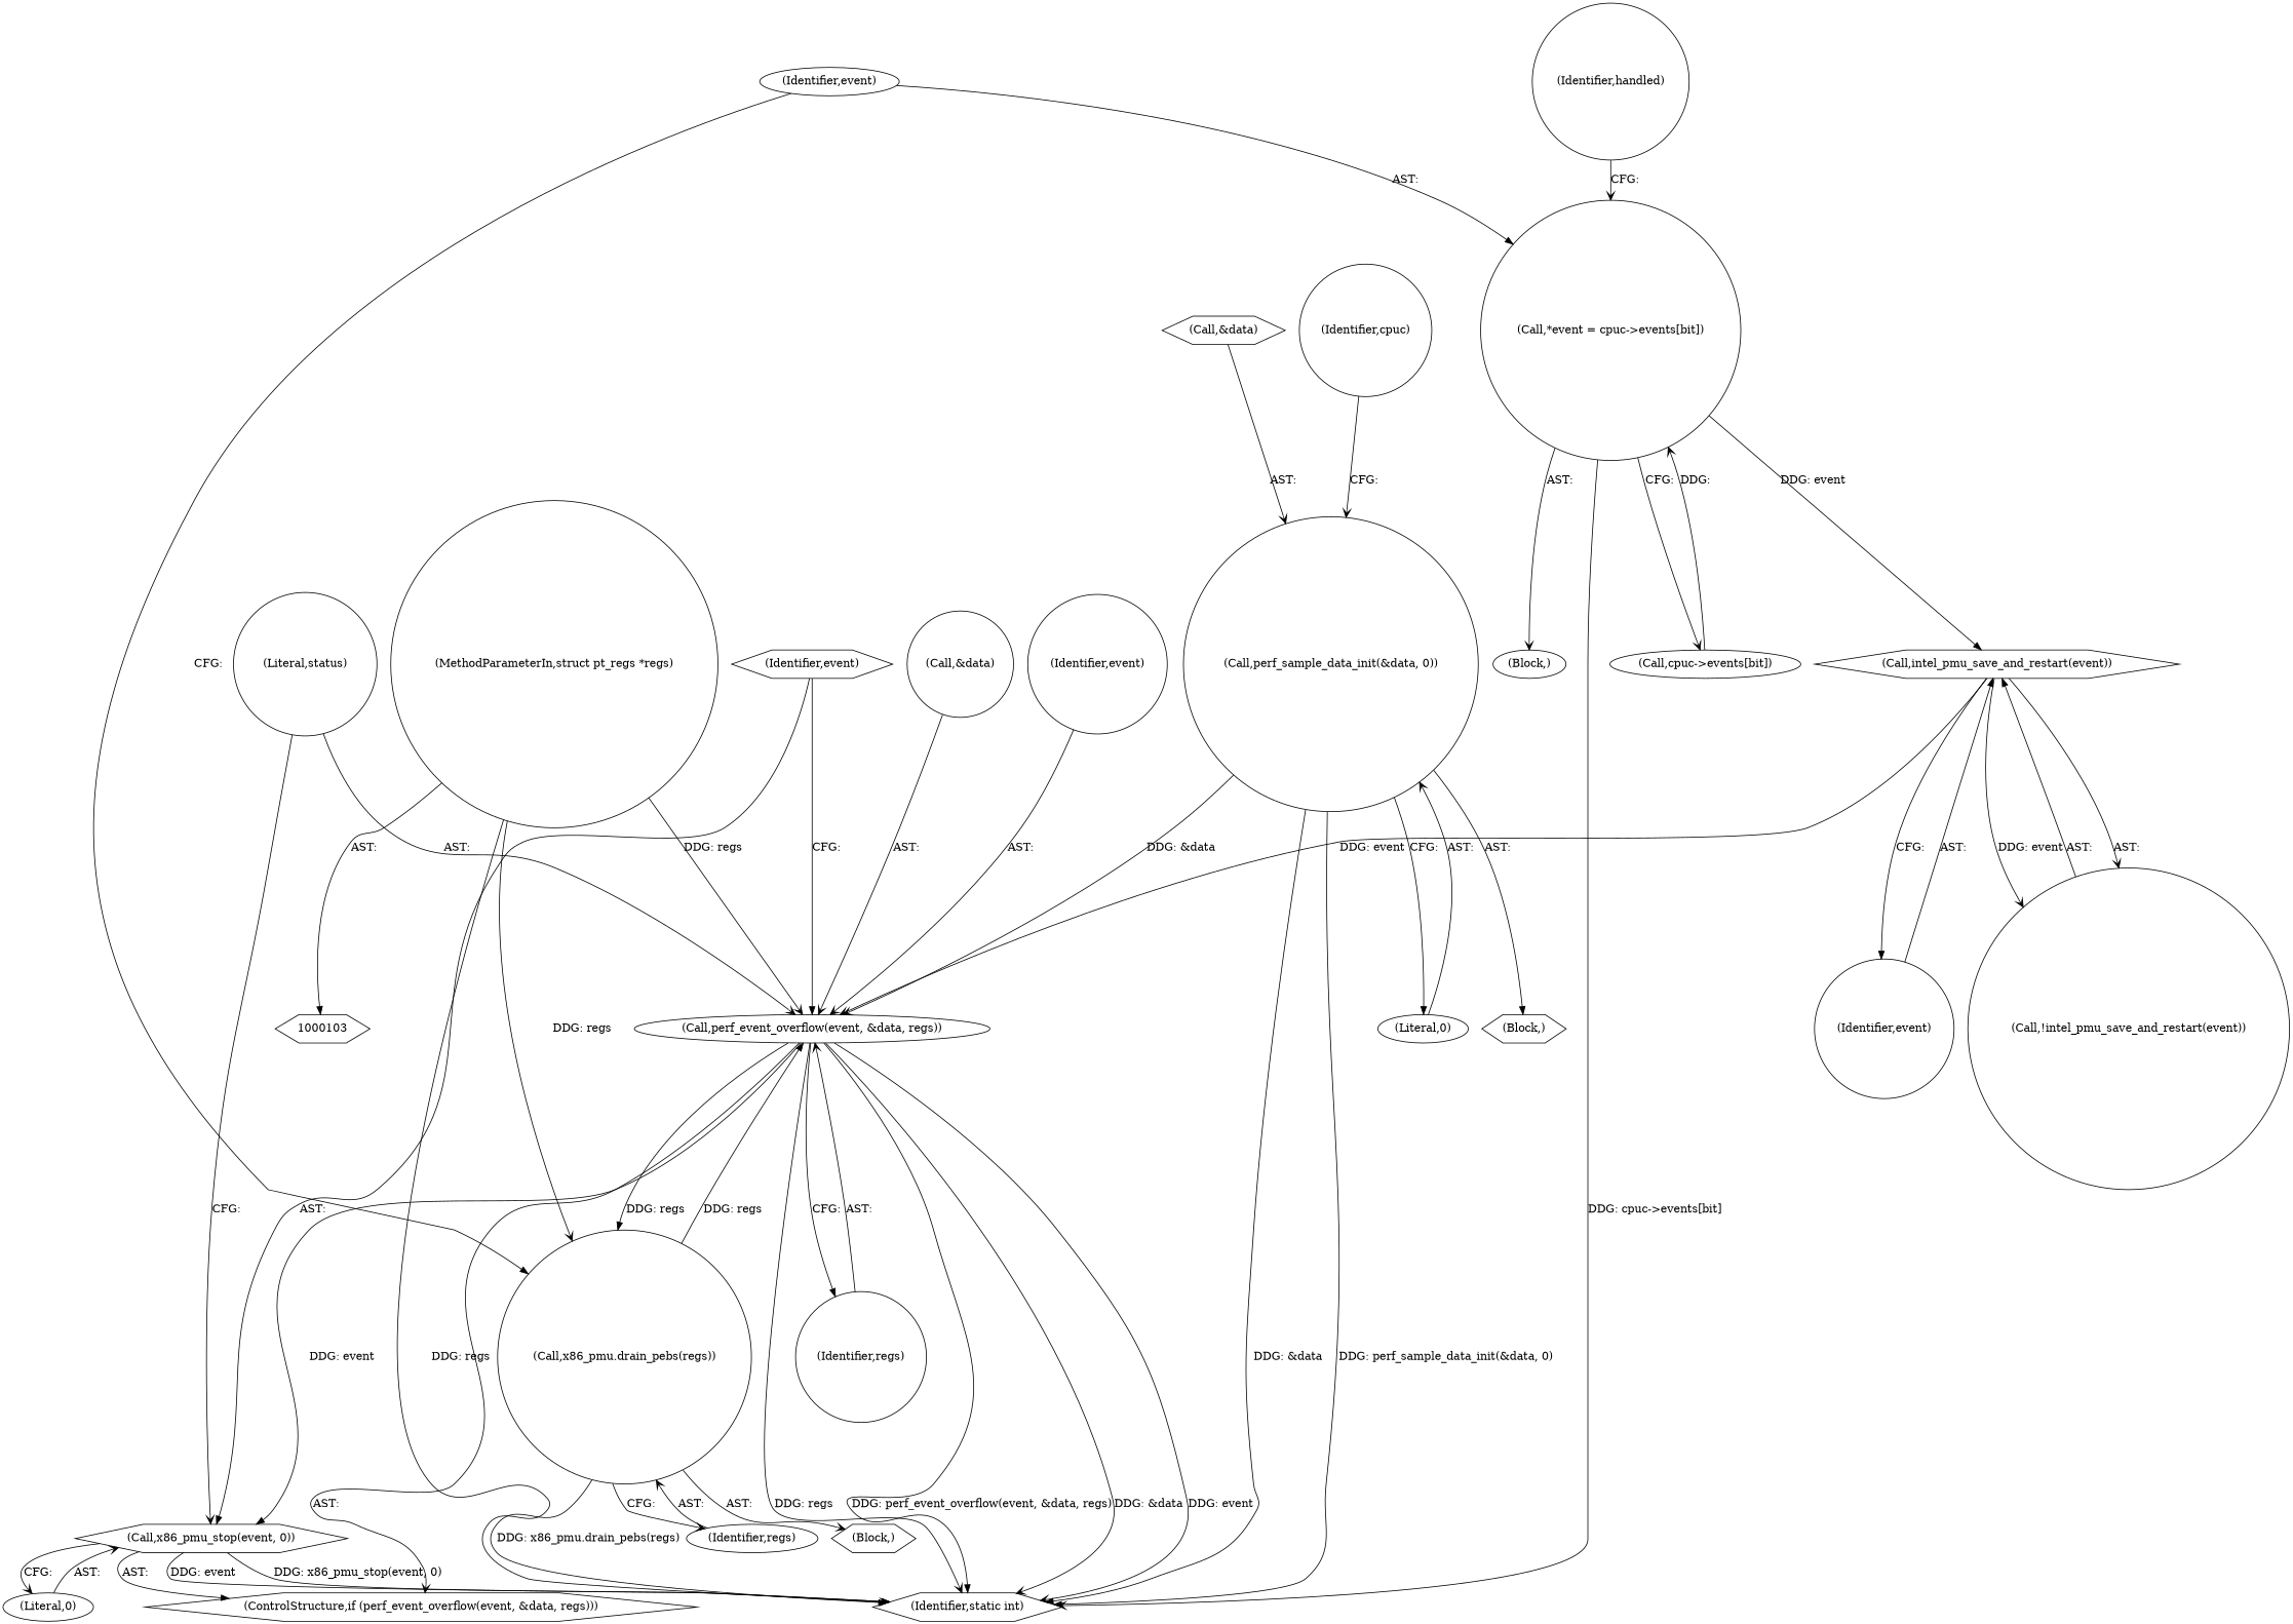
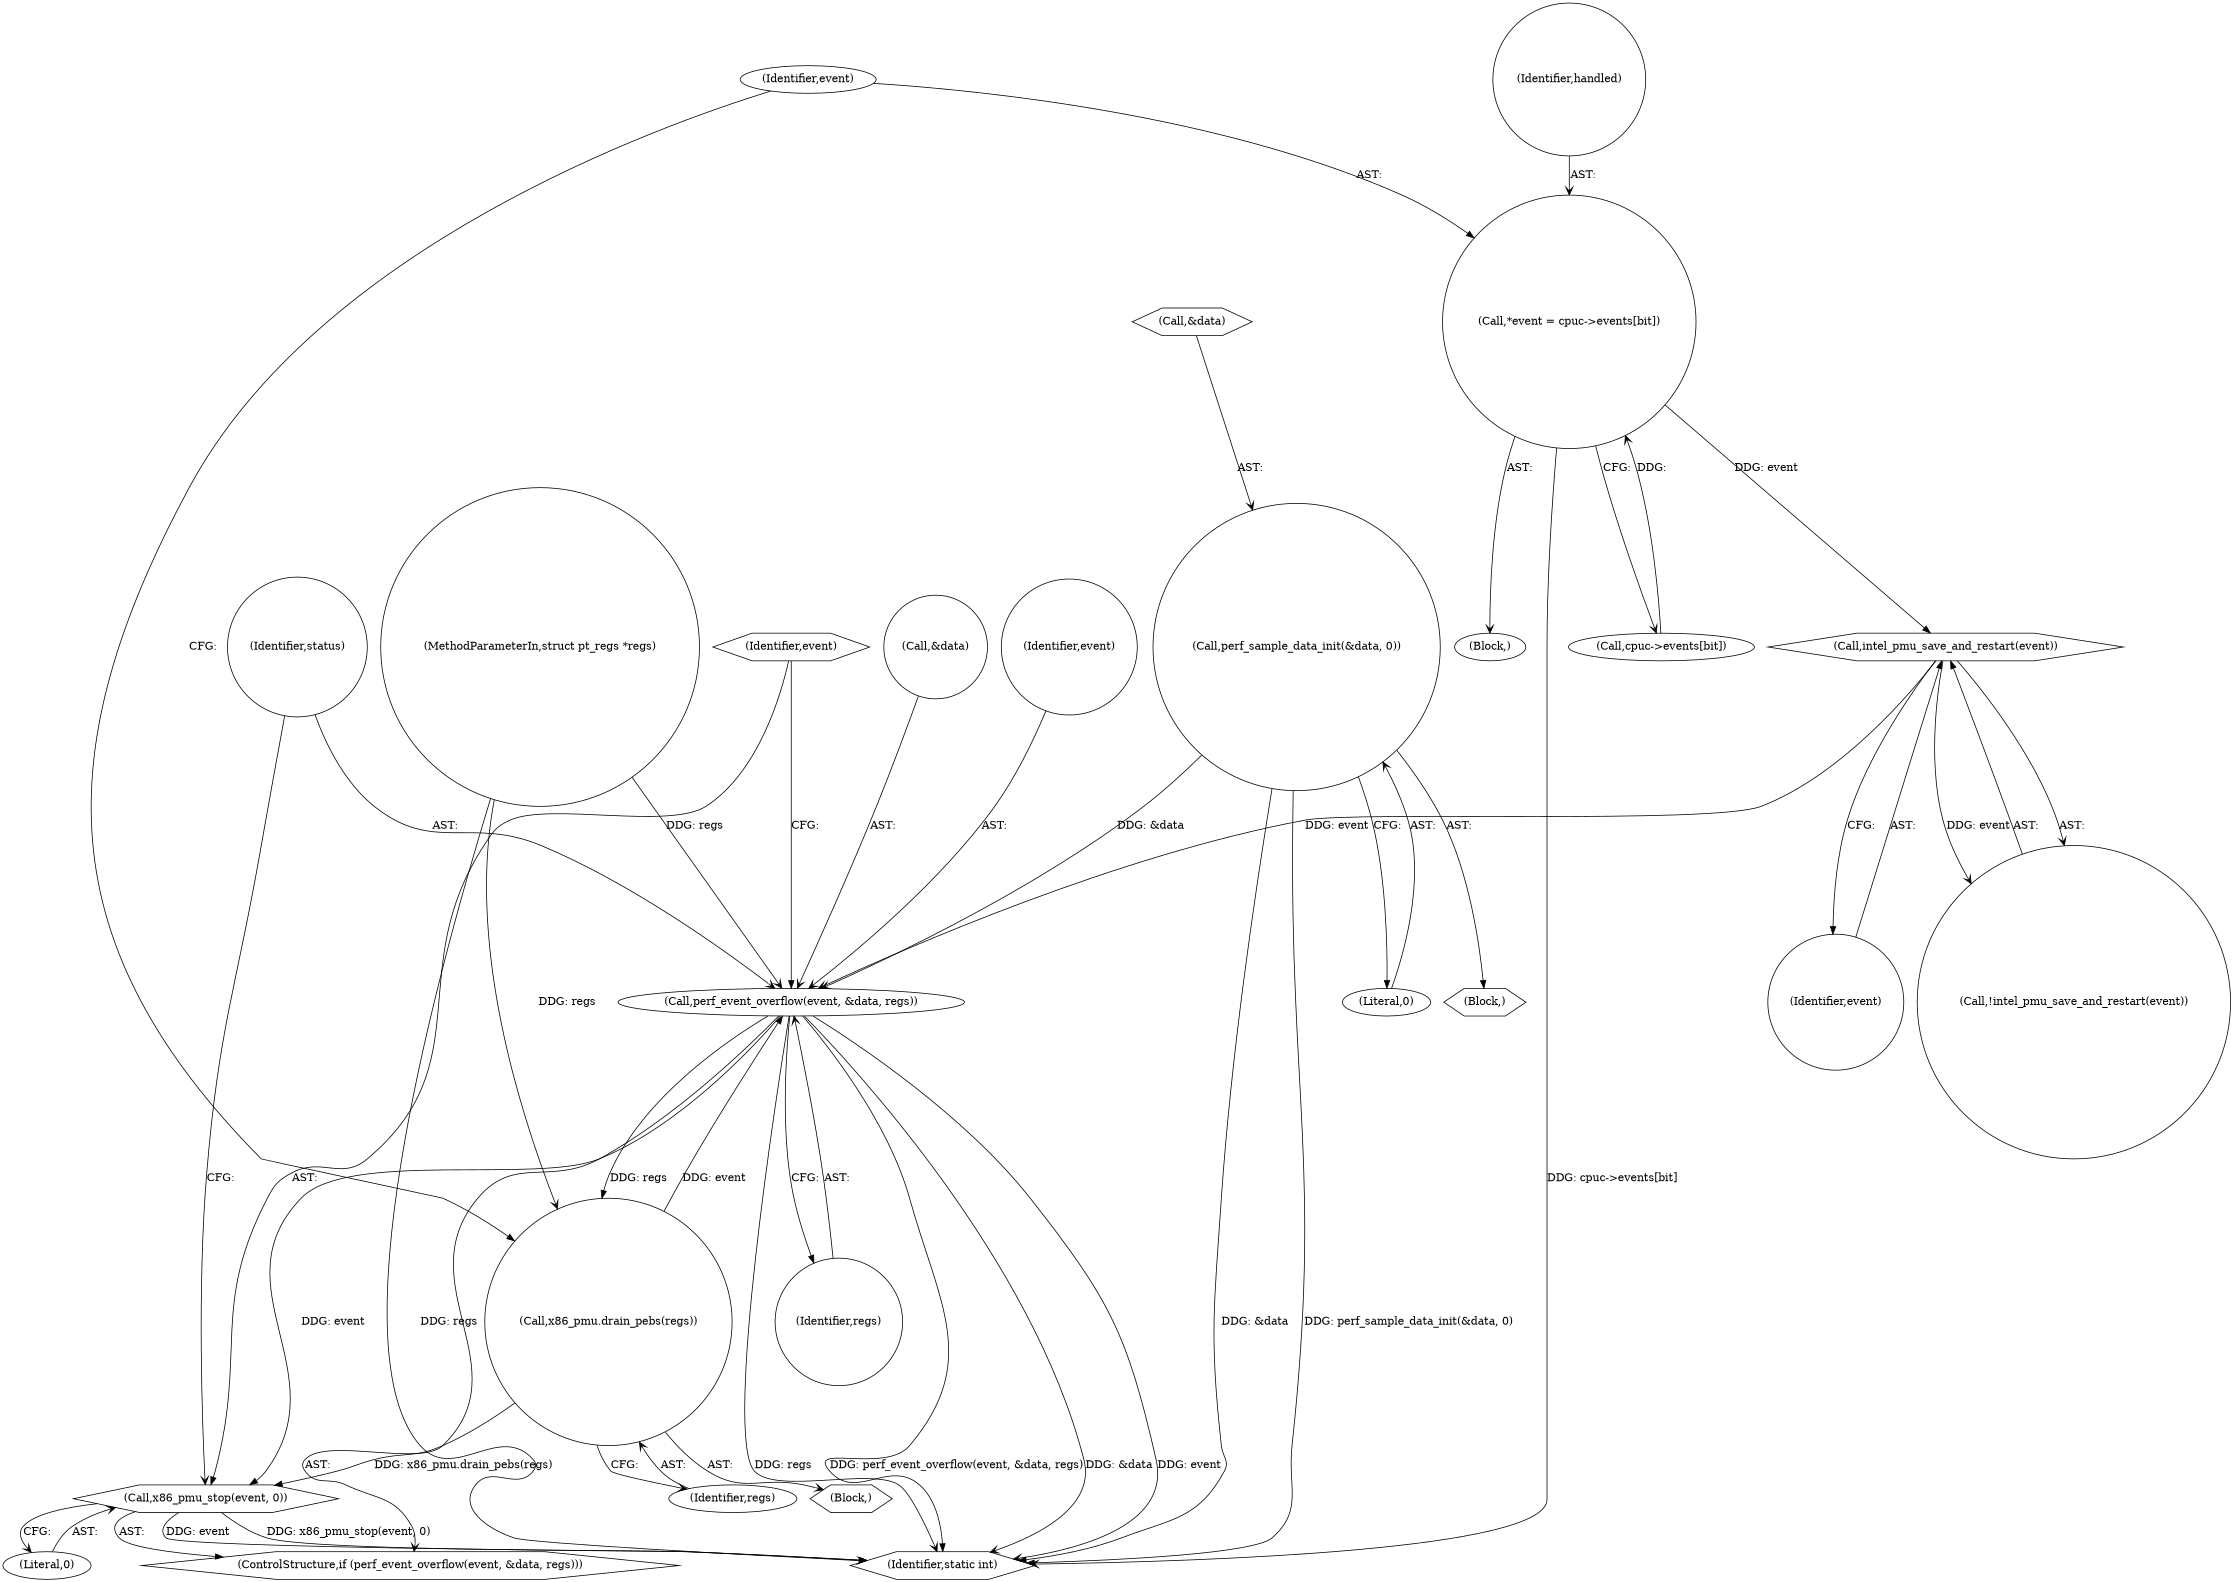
  digraph {
    node [shape=circle]
    edge [arrowhead=vee]
    n1 [label="(Call,x86_pmu_stop(event, 0))" shape=hexagon]
    n2 [label="(Literal,0)" shape=ellipse]
    n3 [label="(Identifier,static int)" shape=hexagon]
    n4 [label="(ControlStructure,if (perf_event_overflow(event, &data, regs)))" shape=hexagon]
    n5 [label="(Call,perf_event_overflow(event, &data, regs))" shape=ellipse]
    n6 [label="(Call,x86_pmu.drain_pebs(regs))"]
    n7 [label="(Identifier,regs)"]
    n8 [label="(Identifier,regs)" shape=ellipse]
    n9 [label="(Block,)" shape=hexagon]
    n10 [label="(Call,intel_pmu_save_and_restart(event))" shape=hexagon]
    n11 [label="(Call,!intel_pmu_save_and_restart(event))"]
    n12 [label="(Identifier,event)"]
    n13 [label="(Call,*event = cpuc->events[bit])"]
    n14 [label="(Block,)" shape=ellipse]
    n15 [label="(Call,cpuc->events[bit])" shape=ellipse]
    n16 [label="(Call,perf_sample_data_init(&data, 0))"]
    n17 [label="(Literal,0)" shape=ellipse]
    n18 [label="(Block,)" shape=hexagon]
    n19 [label="(MethodParameterIn,struct pt_regs *regs)"]
-   1000103 [shape=hexagon]
    n21 [label="(Identifier,event)" shape=ellipse]
    n22 [label="(Call,&data)" shape=hexagon]
    n23 [label="(Identifier,handled)"]
    n24 [label="(Identifier,event)" shape=hexagon]
-   n25 [label="(Identifier,cpuc)"]
-   n26 [label="(Literal,status)"]
+   n26 [label="(Identifier,status)"]
    n27 [label="(Call,&data)"]
    n28 [label="(Identifier,event)"]
    n1 -> n2 [label="CFG: "]
    n1 -> n3 [arrowhead=normal label="DDG: event"]
    n1 -> n3 [arrowhead=normal label="DDG: x86_pmu_stop(event, 0)"]
    n1 -> n4 [arrowhead=normal label="AST: "]
    n2 -> n1 [label="AST: "]
    n5 -> n1 [arrowhead=normal label="DDG: event"]
    n5 -> n3 [label="DDG: regs"]
    n5 -> n3 [arrowhead=normal label="DDG: perf_event_overflow(event, &data, regs)"]
    n5 -> n3 [label="DDG: &data"]
    n5 -> n3 [label="DDG: event"]
    n5 -> n4 [label="AST: "]
    n5 -> n6 [arrowhead=normal label="DDG: regs"]
    n5 -> n7 [arrowhead=normal label="CFG: "]
-   n6 -> n3 [arrowhead=normal label="DDG: x86_pmu.drain_pebs(regs)"]
-   n6 -> n5 [arrowhead=normal label="DDG: regs"]
+   n6 -> n1 [arrowhead=normal label="DDG: x86_pmu.drain_pebs(regs)"]
+   n6 -> n5 [arrowhead=normal label="DDG: event"]
    n6 -> n8 [label="CFG: "]
    n6 -> n9 [label="AST: "]
    n7 -> n5 [label="AST: "]
    n8 -> n6 [label="AST: "]
    n10 -> n5 [label="DDG: event"]
    n10 -> n11 [label="AST: "]
    n10 -> n11 [label="DDG: event"]
    n10 -> n12 [arrowhead=normal label="CFG: "]
    n11 -> n10 [arrowhead=normal label="AST: "]
    n12 -> n10 [arrowhead=normal label="AST: "]
    n13 -> n3 [label="DDG: cpuc->events[bit]"]
    n13 -> n10 [arrowhead=normal label="DDG: event"]
    n13 -> n14 [label="AST: "]
    n13 -> n15 [label="CFG: "]
    n15 -> n13 [label="DDG: "]
    n16 -> n3 [arrowhead=normal label="DDG: perf_sample_data_init(&data, 0)"]
    n16 -> n3 [arrowhead=normal label="DDG: &data"]
    n16 -> n5 [label="DDG: &data"]
    n16 -> n17 [arrowhead=normal label="CFG: "]
    n16 -> n18 [arrowhead=normal label="AST: "]
    n17 -> n16 [label="AST: "]
    n19 -> n3 [label="DDG: regs"]
    n19 -> n5 [label="DDG: regs"]
    n19 -> n6 [label="DDG: regs"]
-   n19 -> 1000103 [arrowhead=normal label="AST: "]
    n21 -> n6 [arrowhead=normal label="CFG: "]
    n21 -> n13 [arrowhead=normal label="AST: "]
    n22 -> n16 [label="AST: "]
-   n23 -> n13 [label="CFG: "]
+   n23 -> n13 [label="AST: "]
    n24 -> n1 [arrowhead=normal label="AST: "]
    n24 -> n5 [arrowhead=normal label="CFG: "]
-   n25 -> n16 [label="CFG: "]
    n26 -> n1 [label="CFG: "]
    n26 -> n5 [label="AST: "]
    n27 -> n5 [label="AST: "]
    n28 -> n5 [label="AST: "]
  }
